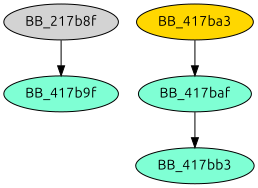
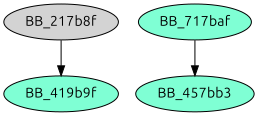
  digraph {
    fontname=Ubuntu
    node [fillcolor=aquamarine fontname=Ubuntu style=filled]
    edge [fontname=Ubuntu]
    n1 [fillcolor=lightgrey label=BB_217b8f]
-   BB_417b9f
-   BB_417ba3 [fillcolor=gold]
-   BB_417baf
-   BB_417bb3
+   BB_417b9f [label=BB_419b9f]
+   BB_417baf [label=BB_717baf]
+   BB_417bb3 [label=BB_457bb3]
    n1 -> BB_417b9f
-   BB_417ba3 -> BB_417baf
    BB_417baf -> BB_417bb3
  }
